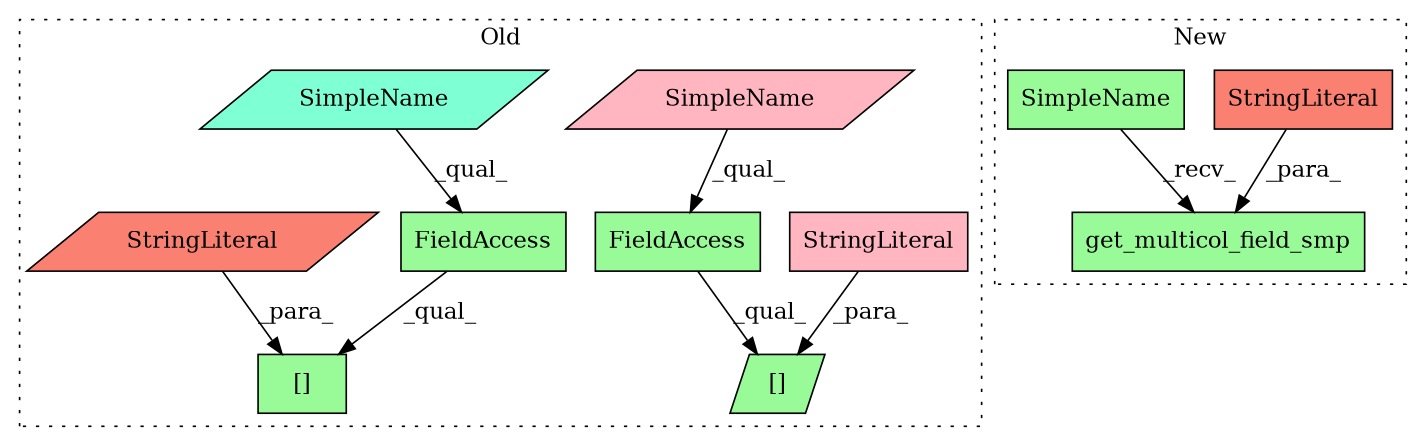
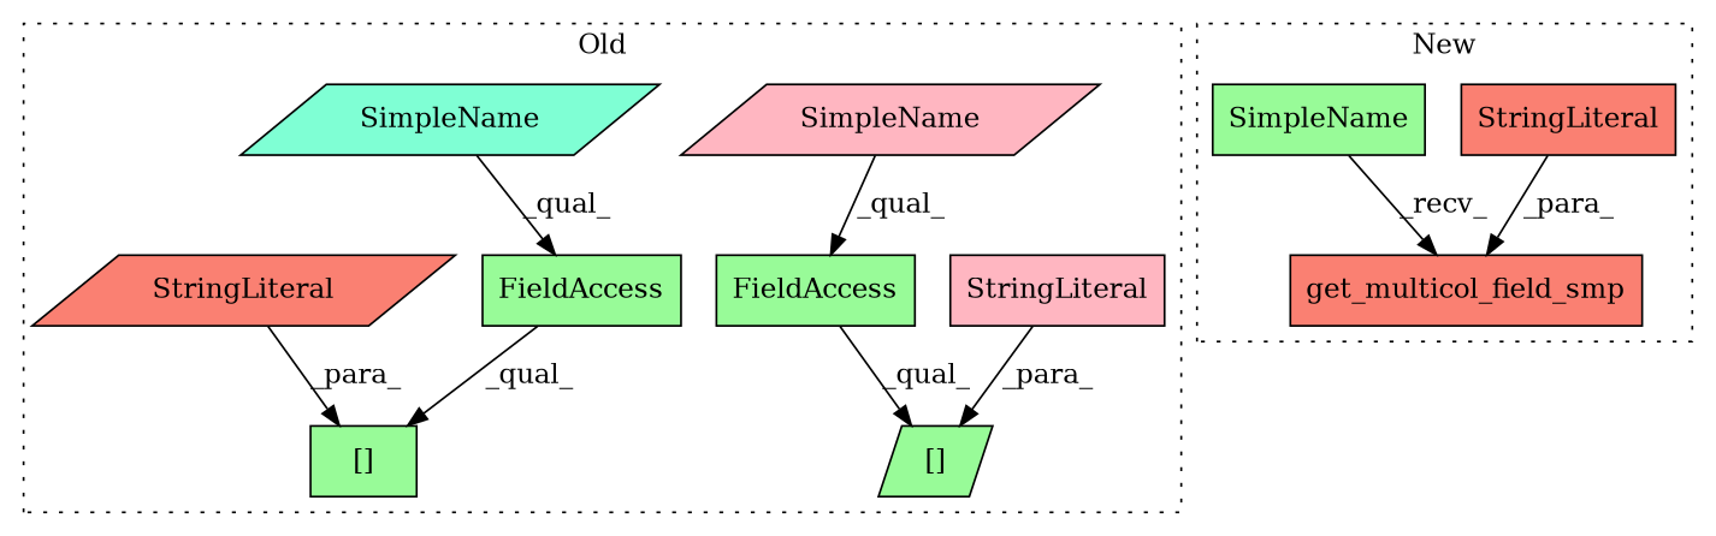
  digraph {
    node [a=45 l=7 s=10421 shape=box style=filled fillcolor=palegreen]
    n1 [a=2 l="10,1" label="[]" s="10421,10438" shape=parallelogram]
    n2 [a=22 l=9 label=FieldAccess]
    n3 [label=StringLiteral s=10431 fillcolor=lightpink]
    n4 [a=22 l=9 label=FieldAccess s=9880]
    n5 [a=2 l="10,1" label="[]" s="9880,9897"]
    n6 [label=StringLiteral s=9890 shape=parallelogram fillcolor=salmon]
    n7 [a=42 l=5 label=SimpleName shape=parallelogram fillcolor=lightpink]
    n8 [a=42 l=5 label=SimpleName s=9880 shape=parallelogram fillcolor=aquamarine]
-   n9 [a=32 l="23,1" label=get_multicol_field_smp s="9936,9966"]
+   n9 [a=32 l="23,1" label=get_multicol_field_smp s="9936,9966" fillcolor=salmon]
    n10 [label=StringLiteral s=9959 fillcolor=salmon]
    n11 [a=42 l=5 label=SimpleName s=9930]
    subgraph cluster_1 {
      label=Old
      style=dotted
      n1
      n2
      n3
      n4
      n5
      n6
      n7
      n8
    }
    subgraph cluster_2 {
      label=New
      style=dotted
      n9
      n10
      n11
    }
    n2 -> n1 [label=_qual_]
    n3 -> n1 [label=_para_]
    n4 -> n5 [label=_qual_]
    n6 -> n5 [label=_para_]
    n7 -> n2 [label=_qual_]
    n8 -> n4 [label=_qual_]
    n10 -> n9 [label=_para_]
    n11 -> n9 [label=_recv_]
  }
